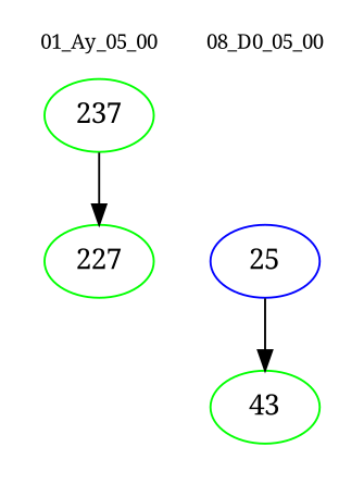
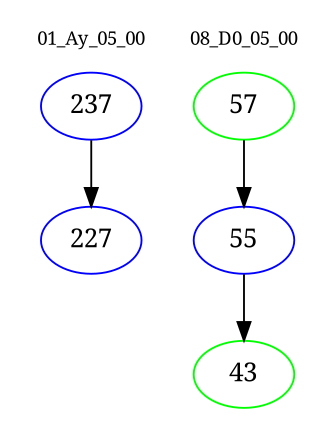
  digraph {
    fontname="Noto Serif"
    node [color=green fontname="Noto Serif"]
    edge [color=black fontname="Noto Serif"]
-   n1 [label=237]
-   n2 [label=227]
-   n4 [color=blue label=25]
+   n1 [color=blue label=237]
+   n2 [color=blue label=227]
+   n3 [label=57]
+   n4 [color=blue label=55]
    n5 [label=43]
    subgraph cluster_1 {
      color=white
      fontsize=10
      label="01_Ay_05_00"
      n1
      n2
    }
    subgraph cluster_2 {
      color=white
      fontsize=10
      label="08_D0_05_00"
+     n3
      n4
      n5
    }
    n1 -> n2
+   n3 -> n4
    n4 -> n5
  }
